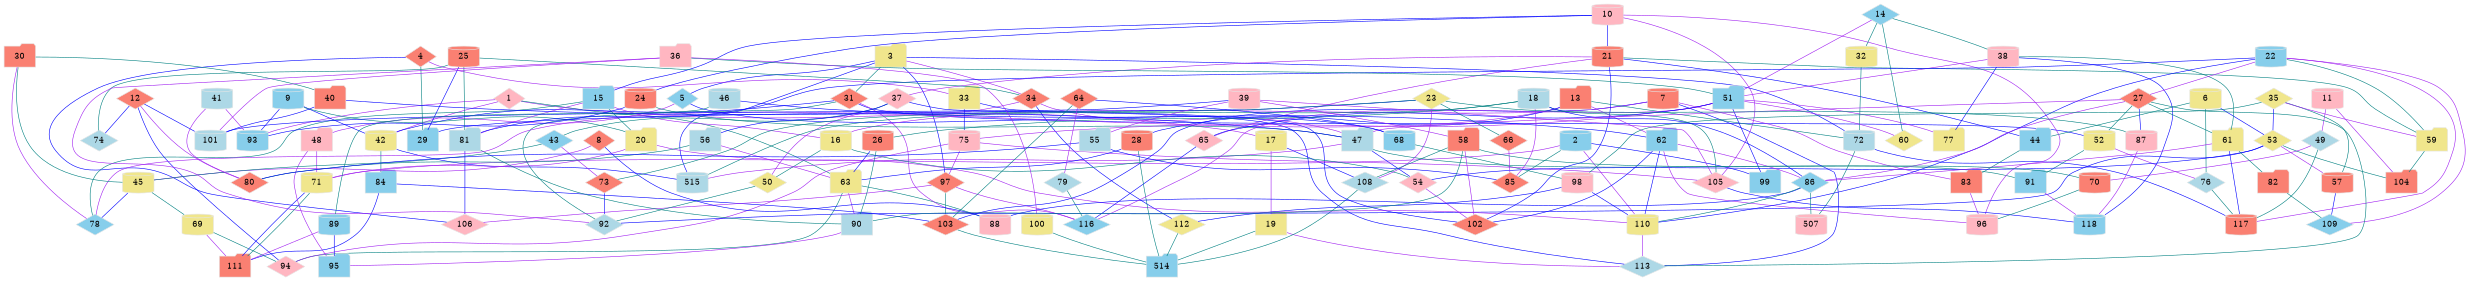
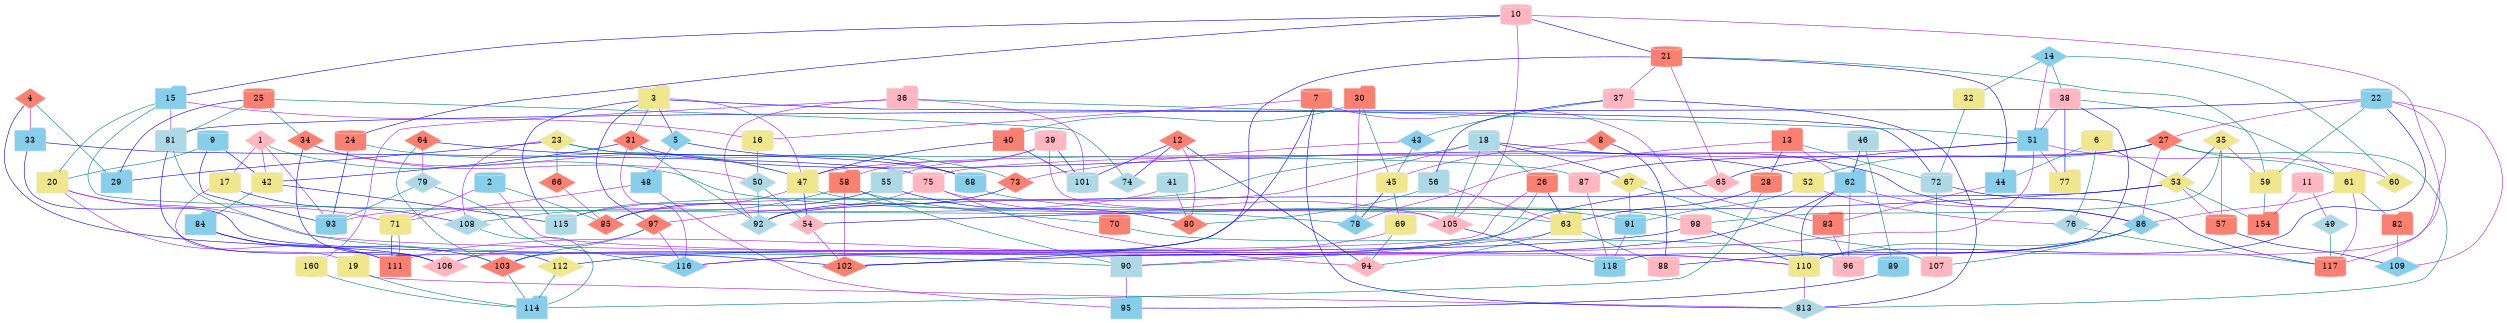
  graph {
    node [color=gray90 fillcolor=salmon shape=cylinder style=filled]
    edge [color=purple]
    1 [fillcolor=lightpink shape=diamond]
    17 [fillcolor=khaki]
    42 [fillcolor=khaki]
    63 [fillcolor=khaki shape=folder]
    93 [fillcolor=skyblue]
    19 [fillcolor=khaki shape=folder]
    108 [fillcolor=lightblue shape=diamond]
-   115 [fillcolor=lightblue label=515]
+   115 [fillcolor=lightblue]
    84 [fillcolor=skyblue shape=folder]
    88 [fillcolor=lightpink]
    94 [fillcolor=lightpink shape=diamond]
    90 [fillcolor=lightblue shape=folder]
    2 [fillcolor=skyblue]
    71 [fillcolor=khaki]
    85 [shape=diamond]
-   99 [fillcolor=skyblue shape=folder]
    110 [fillcolor=khaki]
    111 [shape=folder]
-   113 [fillcolor=lightblue shape=diamond]
+   113 [fillcolor=lightblue shape=diamond label=813]
    3 [fillcolor=khaki shape=folder]
    5 [fillcolor=skyblue shape=diamond]
    31 [shape=diamond]
    34 [shape=diamond]
    72 [fillcolor=lightblue]
    97 [shape=diamond]
-   48 [fillcolor=lightpink shape=folder]
+   48 [fillcolor=skyblue shape=folder]
    68 [fillcolor=skyblue]
    52 [fillcolor=khaki]
    92 [fillcolor=lightblue shape=diamond]
    116 [fillcolor=skyblue shape=diamond]
-   50 [fillcolor=khaki shape=diamond]
-   47 [fillcolor=lightblue shape=folder]
+   50 [fillcolor=lightblue shape=diamond]
+   47 [fillcolor=khaki shape=folder]
    112 [fillcolor=khaki shape=diamond]
    117
-   107 [fillcolor=lightpink label=507]
+   107 [fillcolor=lightpink]
    106 [fillcolor=lightpink shape=diamond]
    103 [shape=diamond]
    4 [shape=diamond]
    29 [fillcolor=skyblue shape=folder]
-   33 [fillcolor=khaki shape=folder]
+   33 [fillcolor=skyblue shape=folder]
    102 [shape=diamond]
    75 [fillcolor=lightpink]
    95 [fillcolor=skyblue shape=folder]
    98 [fillcolor=lightpink]
    6 [fillcolor=khaki]
    44 [fillcolor=skyblue shape=folder]
    53 [fillcolor=khaki shape=diamond]
    76 [fillcolor=lightblue shape=diamond]
    83 [shape=folder]
-   104 [shape=folder]
+   104 [shape=folder label=154]
    57
    54 [fillcolor=lightpink shape=diamond]
    16 [fillcolor=khaki]
    7
    96 [fillcolor=lightpink]
-   114 [fillcolor=skyblue shape=folder label=514]
+   114 [fillcolor=skyblue shape=folder]
    8 [shape=diamond]
    45 [fillcolor=khaki]
    78 [fillcolor=skyblue shape=diamond]
    69 [fillcolor=khaki]
    9 [fillcolor=skyblue]
    20 [fillcolor=khaki shape=folder]
    10 [fillcolor=lightpink]
    15 [fillcolor=skyblue shape=folder]
    21
    24
    105 [fillcolor=lightpink shape=diamond]
    81 [fillcolor=lightblue shape=folder]
-   37 [fillcolor=lightpink shape=diamond]
+   37 [fillcolor=lightpink]
    59 [fillcolor=khaki shape=folder]
    65 [fillcolor=lightpink shape=diamond]
    118 [fillcolor=skyblue]
    11 [fillcolor=lightpink]
    49 [fillcolor=lightblue shape=diamond]
    70
    12 [shape=diamond]
    74 [fillcolor=lightblue shape=diamond]
    80 [shape=diamond]
    101 [fillcolor=lightblue]
    13 [shape=folder]
    28
    62 [fillcolor=skyblue shape=folder]
    86 [fillcolor=skyblue shape=diamond]
    14 [fillcolor=skyblue shape=diamond]
    32 [fillcolor=khaki]
    38 [fillcolor=lightpink]
    51 [fillcolor=skyblue shape=folder]
    60 [fillcolor=khaki shape=diamond]
    61 [fillcolor=khaki shape=folder]
    77 [fillcolor=khaki shape=folder]
    18 [fillcolor=lightblue]
    26
-   91 [fillcolor=skyblue shape=folder]
+   67 [fillcolor=khaki shape=diamond]
+   91 [fillcolor=skyblue]
    43 [fillcolor=skyblue shape=diamond]
    56 [fillcolor=lightblue shape=folder]
    22 [fillcolor=skyblue]
    27 [shape=diamond]
    109 [fillcolor=skyblue shape=diamond]
    87 [fillcolor=lightpink]
    23 [fillcolor=khaki shape=diamond]
    66 [shape=diamond]
    73 [shape=diamond]
    25
-   100 [fillcolor=khaki]
+   100 [fillcolor=khaki label=160]
    82 [shape=folder]
    30 [shape=folder]
    40 [shape=folder]
    35 [fillcolor=khaki shape=diamond]
    36 [fillcolor=lightpink shape=folder]
    39 [fillcolor=lightpink]
    55 [fillcolor=lightblue shape=folder]
    58 [shape=folder]
    41 [fillcolor=lightblue]
    46 [fillcolor=lightblue]
    89 [fillcolor=skyblue]
    64 [shape=diamond]
    79 [fillcolor=lightblue shape=diamond]
    1 -- 17
    1 -- 42
    1 -- 63 [color=teal]
    1 -- 93
    17 -- 19
    17 -- 108 [color=blue]
    42 -- 115 [color=blue]
    42 -- 84 [color=teal]
    63 -- 88 [color=teal]
    63 -- 94 [color=teal]
    63 -- 90
    19 -- 113
    19 -- 114 [color=teal]
    108 -- 114 [color=teal]
    84 -- 111 [color=blue]
    84 -- 103 [color=blue]
    90 -- 95
    2 -- 71
    2 -- 85 [color=teal]
-   2 -- 99 [color=blue]
    2 -- 110
    71 -- 111 [color=blue]
    71 -- 111 [color=teal]
    110 -- 113
    3 -- 115 [color=blue]
    3 -- 5 [color=blue]
    3 -- 31 [color=teal]
-   3 -- 34
+   3 -- 47
    3 -- 72 [color=blue]
    3 -- 97 [color=blue]
    5 -- 48
    5 -- 68 [color=blue]
    31 -- 42 [color=blue]
    31 -- 52 [color=blue]
    31 -- 92 [color=teal]
    31 -- 116
    34 -- 50
    34 -- 47
    34 -- 112 [color=blue]
    72 -- 117 [color=blue]
    72 -- 107 [color=teal]
    97 -- 116
    97 -- 106
    97 -- 103 [color=teal]
    48 -- 71
    48 -- 95
    68 -- 98 [color=teal]
    52 -- 76
    52 -- 91 [color=teal]
    50 -- 92 [color=teal]
-   16 -- 54 [color=teal]
+   50 -- 54 [color=teal]
    47 -- 115
    47 -- 54 [color=blue]
    47 -- 91 [color=teal]
    112 -- 114 [color=teal]
    103 -- 114 [color=teal]
    4 -- 106 [color=blue]
    4 -- 29 [color=teal]
    4 -- 33
    33 -- 102 [color=blue]
    33 -- 75 [color=blue]
    75 -- 94
    75 -- 97
    75 -- 105
    98 -- 110 [color=blue]
    98 -- 112 [color=blue]
    6 -- 44 [color=teal]
    6 -- 53 [color=blue]
    6 -- 76 [color=teal]
-   44 -- 83 [color=teal]
+   44 -- 83
    53 -- 92 [color=blue]
    53 -- 104 [color=teal]
    53 -- 57
    53 -- 54 [color=blue]
    76 -- 117 [color=teal]
    83 -- 96
    57 -- 109 [color=blue]
    54 -- 102
-   16 -- 50 [color=teal]
+   16 -- 50
    7 -- 113 [color=blue]
    7 -- 103 [color=blue]
    7 -- 83
    7 -- 16
    8 -- 88 [color=blue]
    8 -- 45
    45 -- 78 [color=blue]
    45 -- 69 [color=teal]
    69 -- 94 [color=teal]
    69 -- 111
    9 -- 42 [color=blue]
    9 -- 93 [color=blue]
    9 -- 20 [color=teal]
    20 -- 71
    20 -- 110
    10 -- 96
    10 -- 15 [color=blue]
    10 -- 21 [color=blue]
    10 -- 24 [color=blue]
    10 -- 105
    15 -- 16
    15 -- 78 [color=teal]
    15 -- 20 [color=teal]
    15 -- 81
    21 -- 102 [color=blue]
    21 -- 44 [color=blue]
    21 -- 37
    21 -- 59 [color=teal]
    21 -- 65
    24 -- 93 [color=blue]
    24 -- 47 [color=teal]
    105 -- 118 [color=blue]
    81 -- 90 [color=teal]
    81 -- 106 [color=blue]
    37 -- 113 [color=blue]
    37 -- 43 [color=teal]
    37 -- 56 [color=blue]
    59 -- 104 [color=teal]
    65 -- 116 [color=blue]
    11 -- 104
    11 -- 49
    49 -- 117 [color=teal]
-   49 -- 70
    70 -- 96 [color=teal]
    12 -- 94 [color=blue]
    12 -- 74 [color=blue]
    12 -- 80
    12 -- 101 [color=blue]
    13 -- 72 [color=teal]
    13 -- 78
    13 -- 28 [color=blue]
    13 -- 62
    28 -- 63 [color=blue]
    28 -- 114 [color=teal]
    62 -- 110 [color=blue]
    62 -- 102 [color=blue]
    62 -- 96
    62 -- 86
    86 -- 88 [color=blue]
    86 -- 110 [color=teal]
    86 -- 107 [color=teal]
    14 -- 32 [color=teal]
    14 -- 38 [color=teal]
    14 -- 51
    14 -- 60 [color=teal]
    32 -- 72 [color=teal]
    38 -- 118 [color=blue]
    38 -- 51
    38 -- 61 [color=teal]
    38 -- 77 [color=blue]
-   51 -- 99 [color=blue]
    51 -- 116
    51 -- 75
    51 -- 65 [color=blue]
    51 -- 60
    51 -- 77
-   61 -- 117 [color=blue]
+   61 -- 117
    61 -- 86
    61 -- 82 [color=teal]
    18 -- 115 [color=teal]
    18 -- 85
    18 -- 105 [color=teal]
    18 -- 86 [color=blue]
    18 -- 26 [color=teal]
+   18 -- 67 [color=blue]
    26 -- 63 [color=blue]
    26 -- 90 [color=teal]
+   26 -- 106
+   67 -- 107 [color=teal]
+   67 -- 91
    91 -- 118
    43 -- 45 [color=teal]
    43 -- 73
    56 -- 63
    56 -- 80 [color=teal]
    22 -- 110 [color=blue]
    22 -- 117
    22 -- 81 [color=blue]
    22 -- 59 [color=teal]
    22 -- 27
    22 -- 109
    27 -- 113 [color=teal]
    27 -- 52 [color=teal]
    27 -- 47
    27 -- 86
    27 -- 61 [color=teal]
    27 -- 87 [color=blue]
    87 -- 118
    23 -- 108
    23 -- 29 [color=blue]
    23 -- 87 [color=teal]
    23 -- 66 [color=teal]
    23 -- 73 [color=teal]
    66 -- 85
    73 -- 92 [color=blue]
    25 -- 34 [color=teal]
    25 -- 29 [color=blue]
    25 -- 81 [color=teal]
    25 -- 74 [color=teal]
    100 -- 114 [color=teal]
    82 -- 109 [color=teal]
    30 -- 45 [color=teal]
    30 -- 78
    30 -- 40 [color=teal]
    40 -- 47 [color=blue]
    40 -- 101 [color=blue]
    35 -- 98 [color=teal]
    35 -- 53 [color=blue]
    35 -- 57 [color=teal]
    35 -- 59
    36 -- 92
    36 -- 101
    36 -- 51 [color=teal]
    36 -- 100
    39 -- 105
    39 -- 101 [color=blue]
    39 -- 55
    39 -- 58
    55 -- 85 [color=blue]
    55 -- 80 [color=blue]
    58 -- 108 [color=teal]
    58 -- 90 [color=teal]
    58 -- 102
    58 -- 70 [color=teal]
    41 -- 93
    41 -- 80
    46 -- 62 [color=blue]
    46 -- 89 [color=teal]
-   89 -- 111
+   20 -- 111
    89 -- 95 [color=blue]
    64 -- 68 [color=blue]
    64 -- 103 [color=teal]
    64 -- 79
+   79 -- 93 [color=teal]
    79 -- 116 [color=teal]
  }
